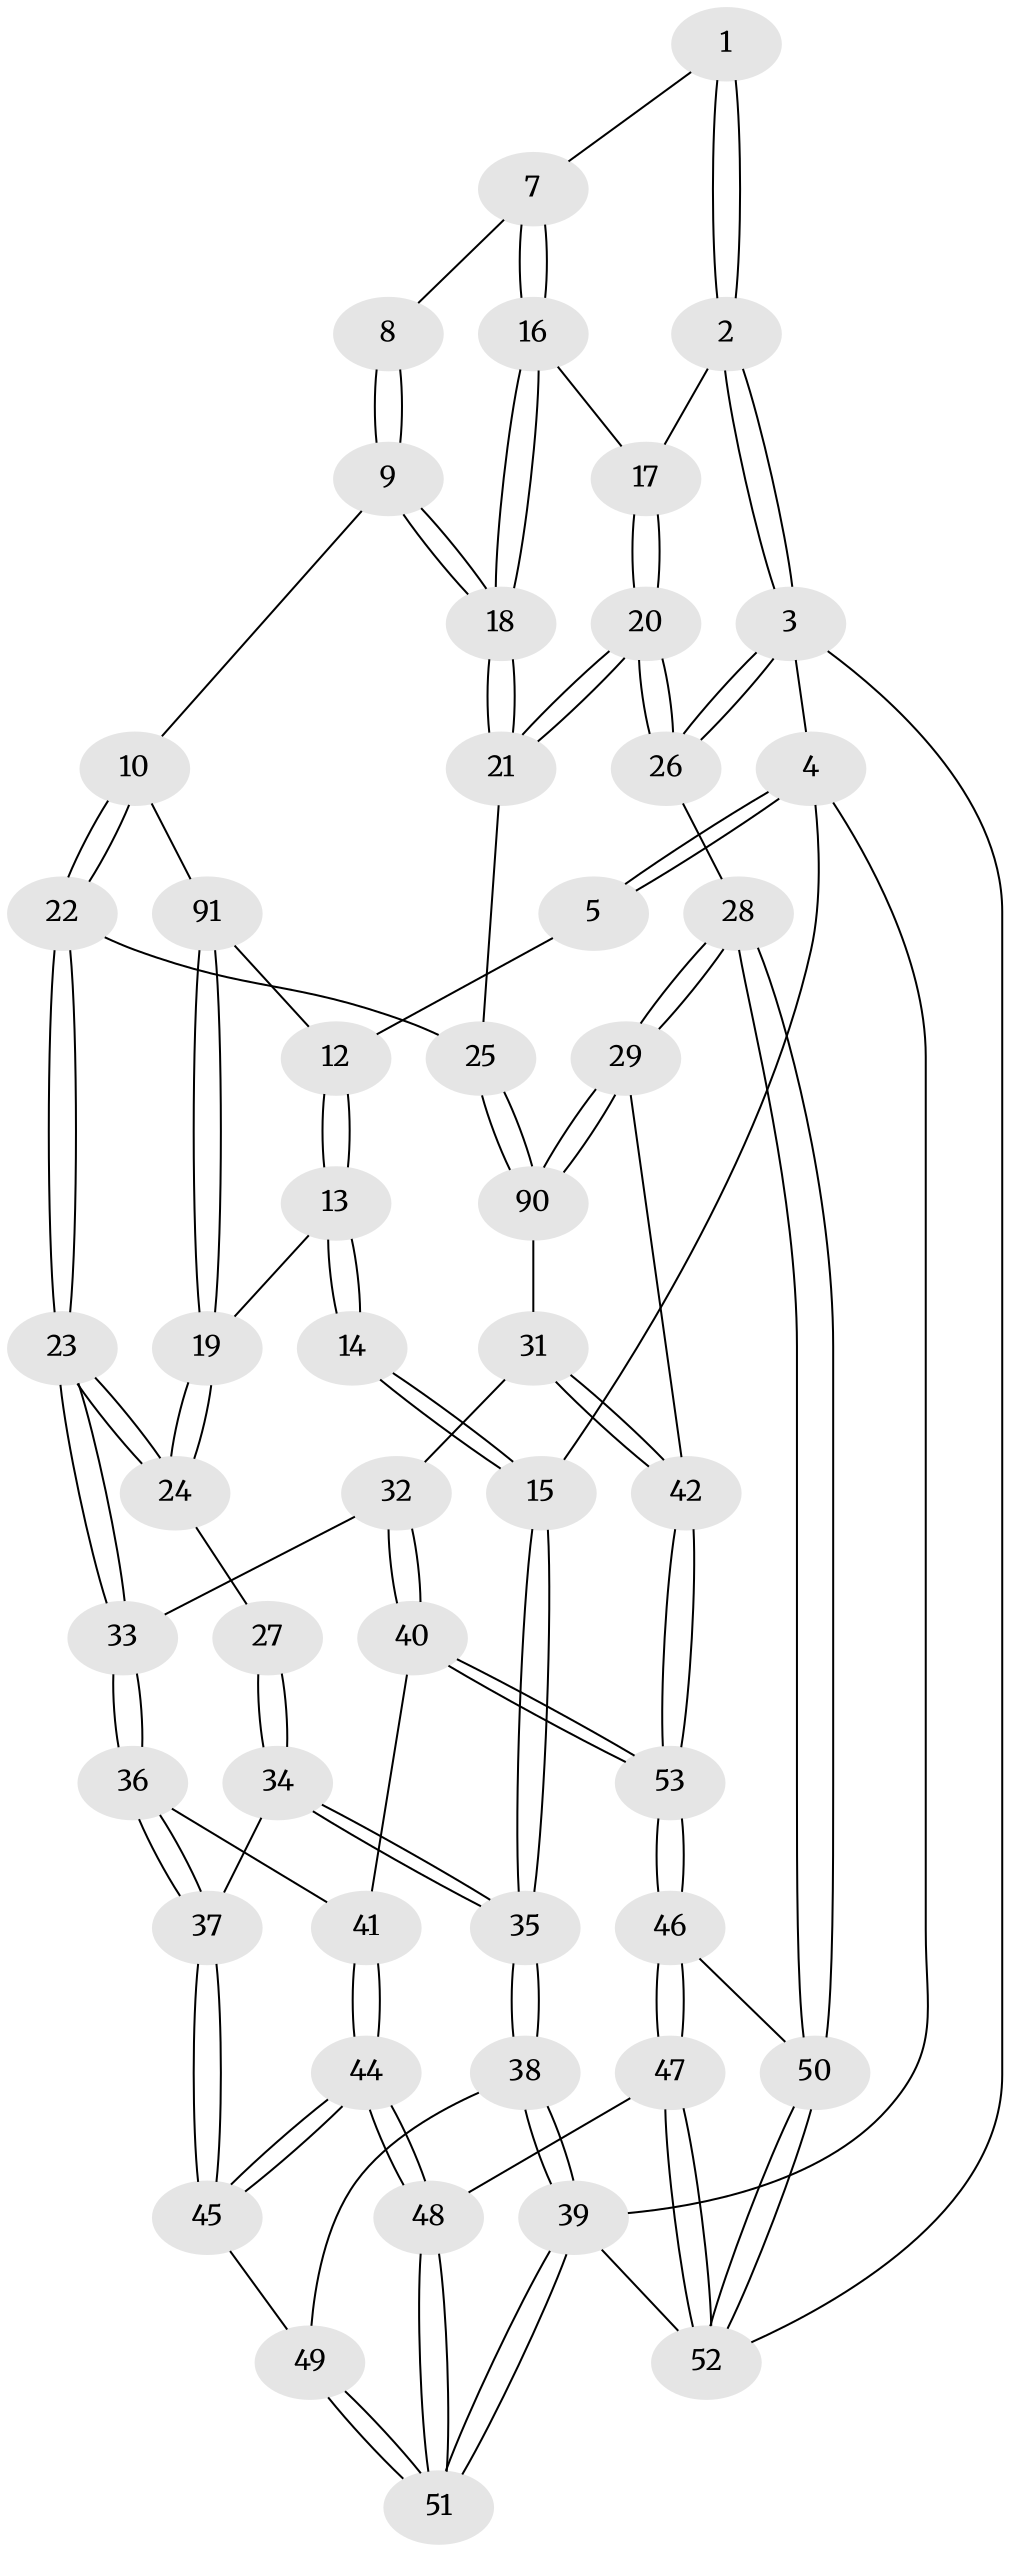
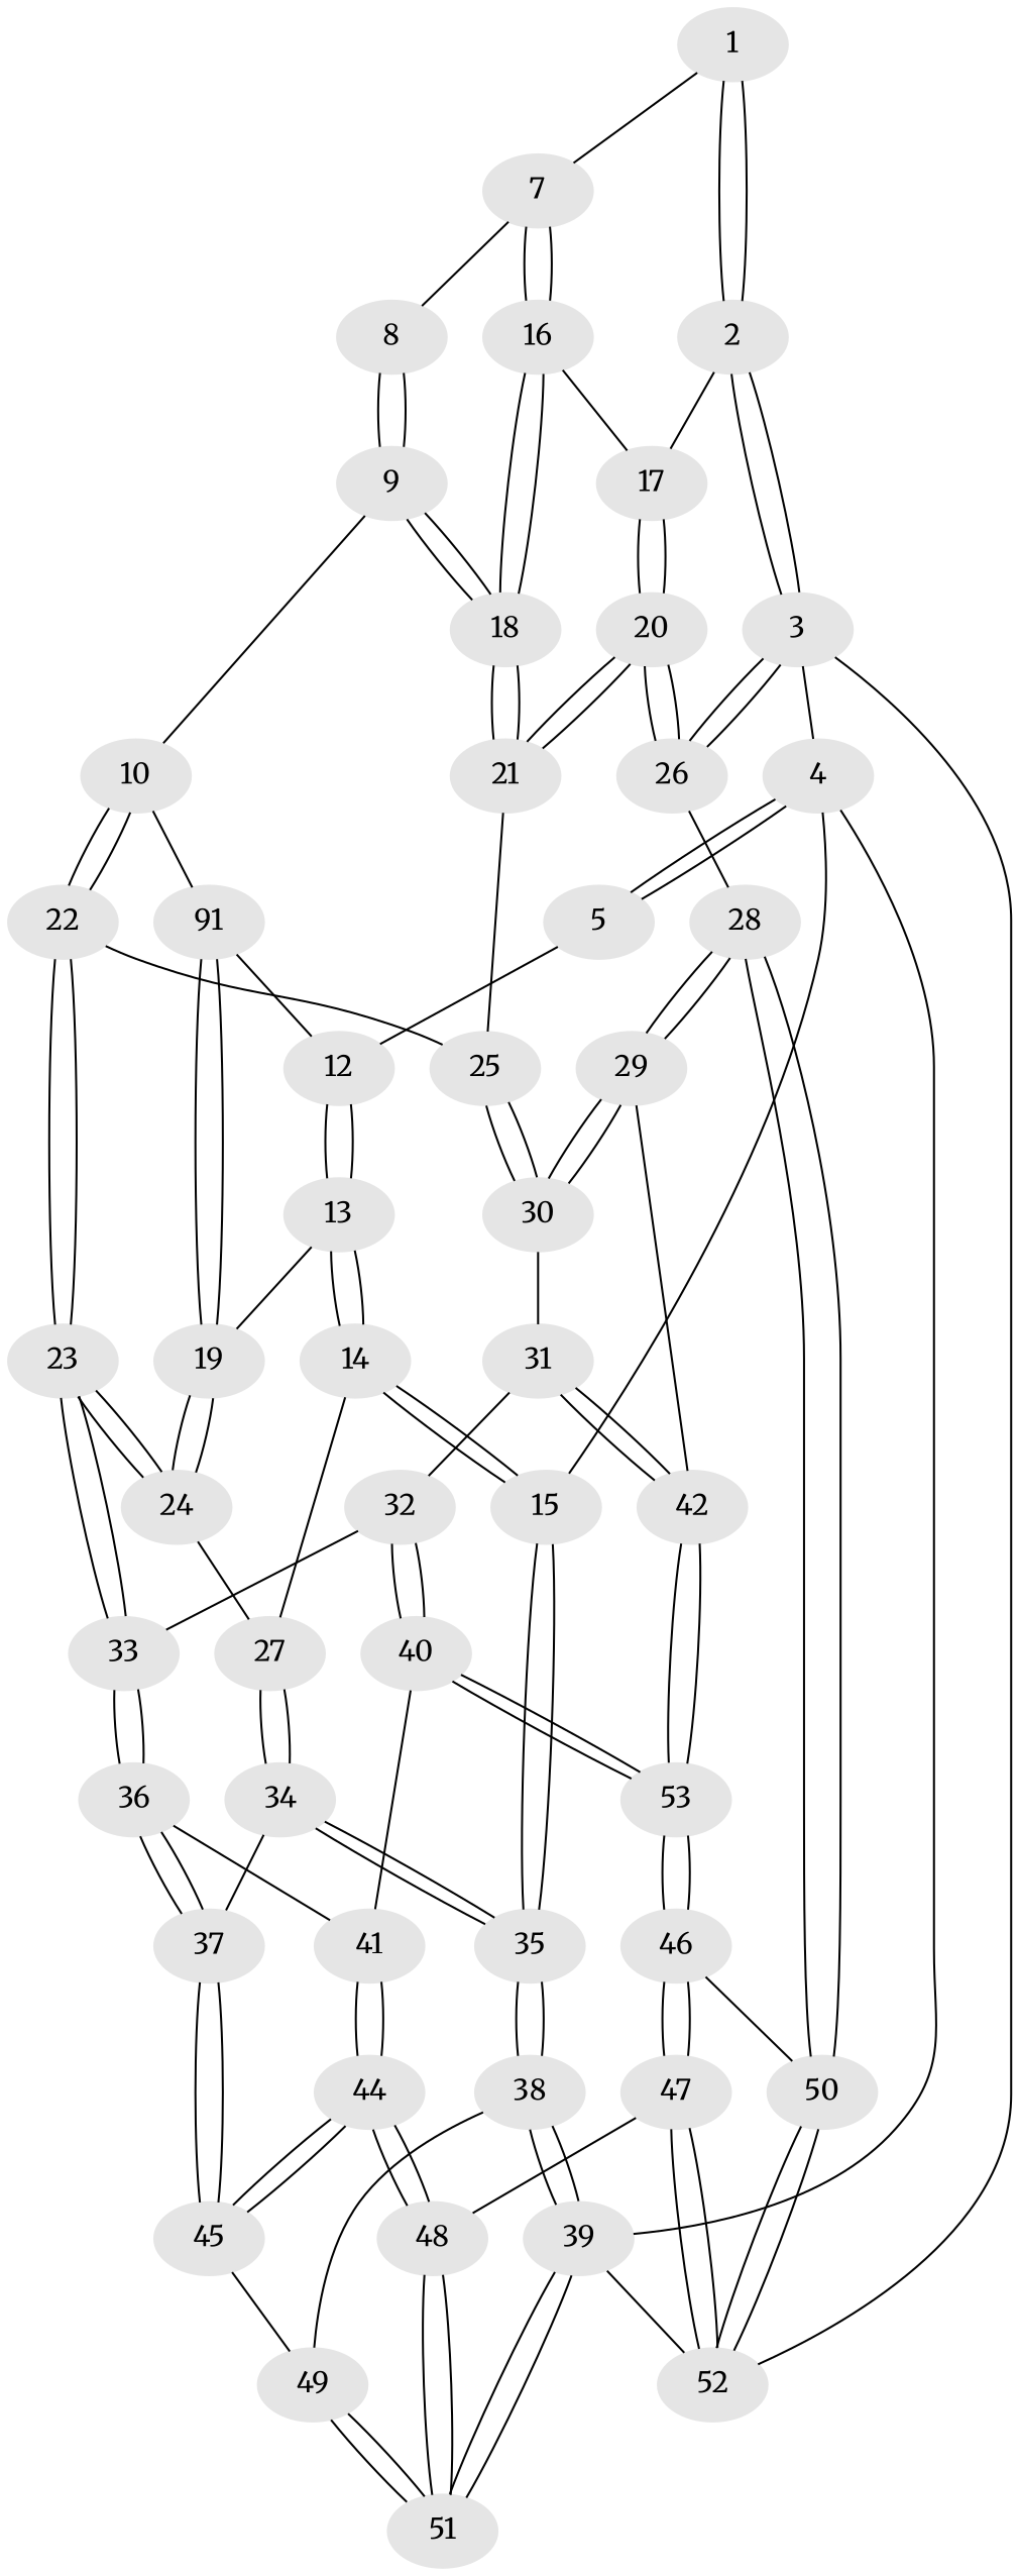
  graph {
    fontname=Merriweather
    node [color=gray90 fontname=Merriweather style=filled]
    edge [fontname=Merriweather]
    1
    2
    7
    3
    17
    8
    16
    4
    26
    52
    20
    5
    15
    39
    28
    12
    35
    51
    13
    9
    18
    10
    n23 [label=91]
    22
    21
    19
    25
    23
    24
    14
    27
    34
    38
-   30 [label=90]
+   30
    33
    36
    31
    29
    50
    37
    42
    n42 [label=53]
    32
    40
    41
    45
    49
    44
    46
    48
    47
    1 -- 2
    1 -- 2
    1 -- 7
    2 -- 3
    2 -- 3
    2 -- 17
    7 -- 8
    7 -- 16
    7 -- 16
    3 -- 4
    3 -- 26
    3 -- 26
    3 -- 52
    17 -- 20
    17 -- 20
    8 -- 9
    8 -- 9
    16 -- 17
    16 -- 18
    16 -- 18
    4 -- 5
    4 -- 5
    4 -- 15
    4 -- 39
    26 -- 28
    20 -- 26
    20 -- 26
    20 -- 21
    20 -- 21
    5 -- 12
    15 -- 35
    15 -- 35
    39 -- 52
    39 -- 51
    39 -- 51
    28 -- 29
    28 -- 29
    28 -- 50
    28 -- 50
    12 -- 13
    12 -- 13
    35 -- 38
    35 -- 38
    13 -- 19
    13 -- 14
    13 -- 14
    9 -- 18
    9 -- 18
    9 -- 10
    18 -- 21
    18 -- 21
    10 -- n23
    10 -- 22
    10 -- 22
    n23 -- 12
    n23 -- 19
    n23 -- 19
    22 -- 25
    22 -- 23
    22 -- 23
    21 -- 25
    19 -- 24
    19 -- 24
    25 -- 30
    25 -- 30
    23 -- 24
    23 -- 24
    23 -- 33
    23 -- 33
    24 -- 27
    14 -- 15
    14 -- 15
+   14 -- 27
    27 -- 34
    27 -- 34
    34 -- 35
    34 -- 35
    34 -- 37
    38 -- 39
    38 -- 39
    38 -- 49
    30 -- 31
    33 -- 36
    33 -- 36
    36 -- 37
    36 -- 37
    36 -- 41
    31 -- 42
    31 -- 42
    31 -- 32
    29 -- 30
    29 -- 30
    29 -- 42
    50 -- 52
    50 -- 52
    37 -- 45
    37 -- 45
    42 -- n42
    42 -- n42
    n42 -- 46
    n42 -- 46
    32 -- 33
    32 -- 40
    32 -- 40
    40 -- n42
    40 -- n42
    40 -- 41
    41 -- 44
    41 -- 44
    45 -- 49
    49 -- 51
    49 -- 51
    44 -- 45
    44 -- 45
    44 -- 48
    44 -- 48
    46 -- 50
    46 -- 47
    46 -- 47
    48 -- 51
    48 -- 51
    47 -- 52
    47 -- 52
    47 -- 48
  }
